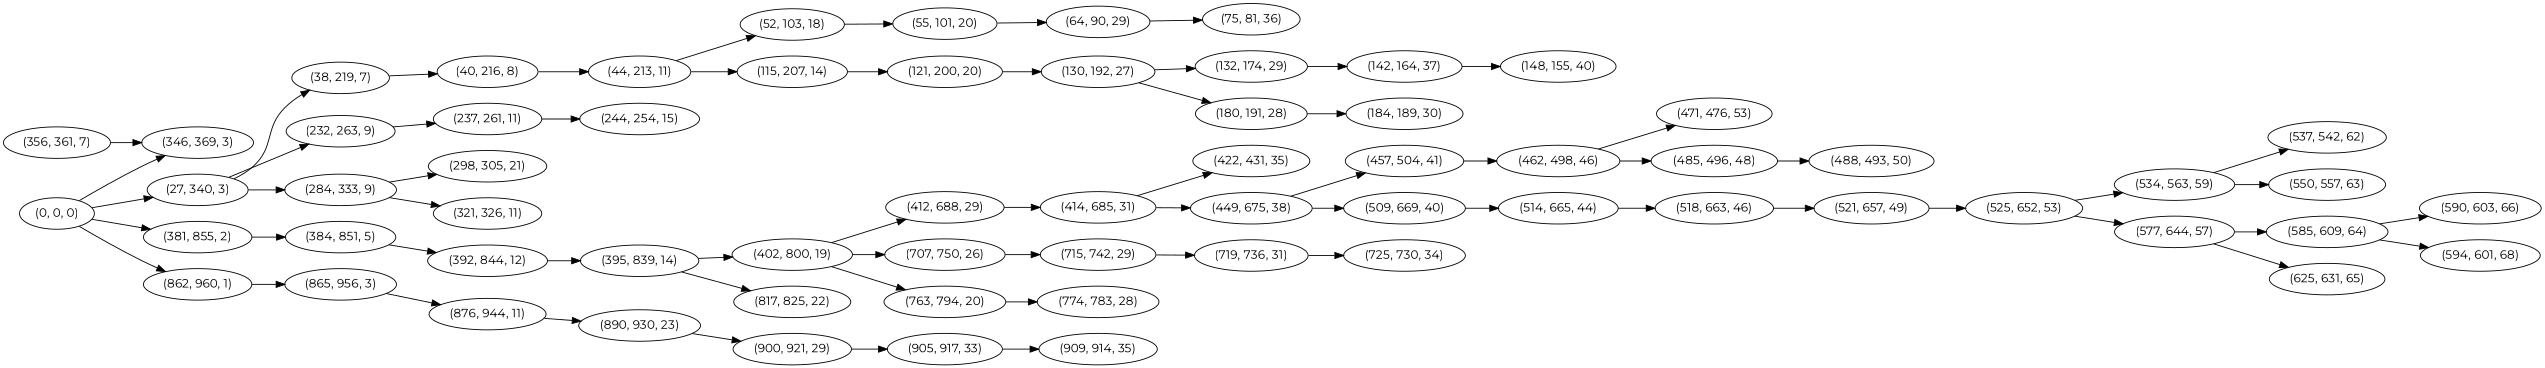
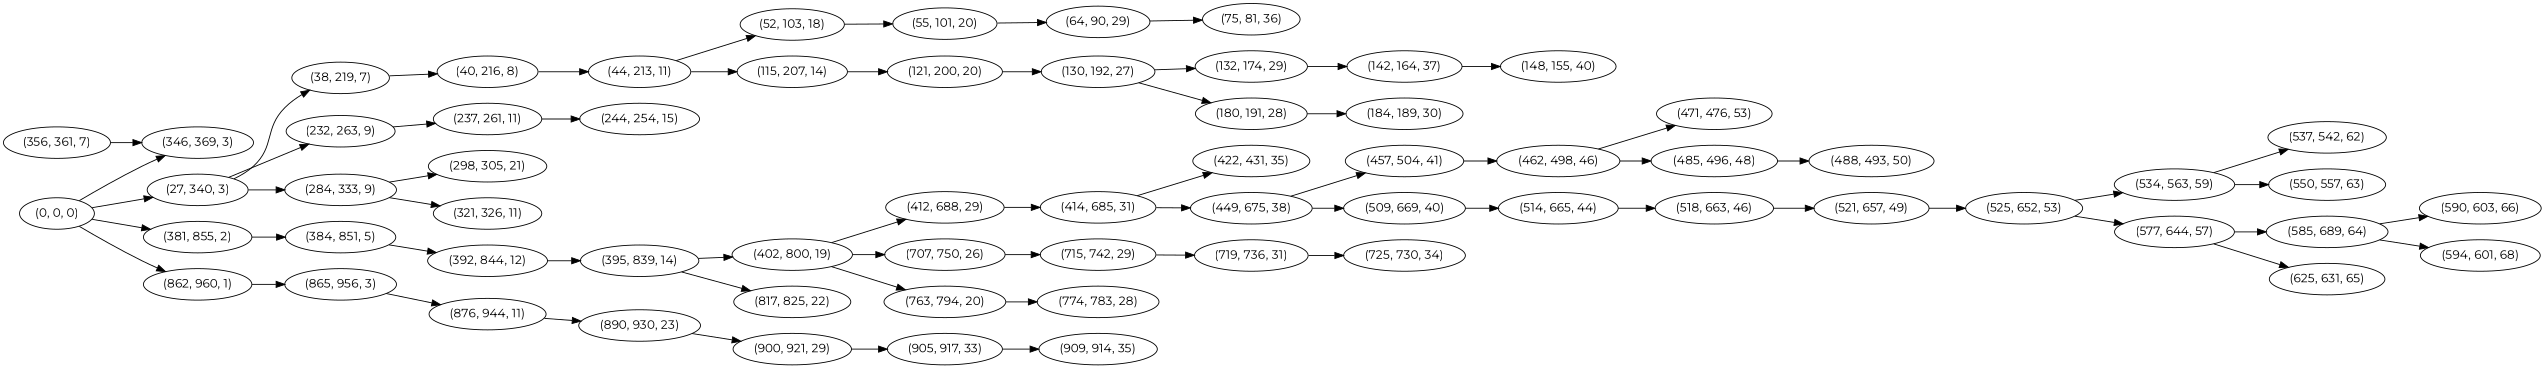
  digraph {
    fontname=Montserrat
    rankdir=LR
    node [fontname=Montserrat]
    edge [fontname=Montserrat]
    "(0, 0, 0)"
    "(27, 340, 3)"
    "(346, 369, 3)"
    "(381, 855, 2)"
    "(862, 960, 1)"
    "(38, 219, 7)"
    "(232, 263, 9)"
    "(284, 333, 9)"
    "(384, 851, 5)"
    "(865, 956, 3)"
    "(40, 216, 8)"
    "(237, 261, 11)"
    "(298, 305, 21)"
    "(321, 326, 11)"
    "(44, 213, 11)"
    "(52, 103, 18)"
    "(115, 207, 14)"
    "(55, 101, 20)"
    "(121, 200, 20)"
    "(64, 90, 29)"
    "(75, 81, 36)"
    "(130, 192, 27)"
    "(132, 174, 29)"
    "(180, 191, 28)"
    "(142, 164, 37)"
    "(184, 189, 30)"
    "(148, 155, 40)"
    "(244, 254, 15)"
    "(356, 361, 7)"
    "(392, 844, 12)"
    "(395, 839, 14)"
    "(402, 800, 19)"
    "(817, 825, 22)"
    "(412, 688, 29)"
    "(707, 750, 26)"
    "(763, 794, 20)"
    "(414, 685, 31)"
    "(715, 742, 29)"
    "(774, 783, 28)"
    "(422, 431, 35)"
    "(449, 675, 38)"
    "(457, 504, 41)"
    "(509, 669, 40)"
    "(462, 498, 46)"
    "(514, 665, 44)"
    "(471, 476, 53)"
    "(485, 496, 48)"
    "(488, 493, 50)"
    "(518, 663, 46)"
    "(521, 657, 49)"
    "(525, 652, 53)"
    "(534, 563, 59)"
    "(577, 644, 57)"
    "(537, 542, 62)"
    "(550, 557, 63)"
-   "(585, 609, 64)"
+   "(585, 609, 64)" [label="(585, 689, 64)"]
    "(625, 631, 65)"
    "(590, 603, 66)"
    "(594, 601, 68)"
    "(719, 736, 31)"
    "(725, 730, 34)"
    "(876, 944, 11)"
    "(890, 930, 23)"
    "(900, 921, 29)"
    "(905, 917, 33)"
    "(909, 914, 35)"
    "(0, 0, 0)" -> "(27, 340, 3)"
    "(0, 0, 0)" -> "(346, 369, 3)"
    "(0, 0, 0)" -> "(381, 855, 2)"
    "(0, 0, 0)" -> "(862, 960, 1)"
    "(27, 340, 3)" -> "(38, 219, 7)"
    "(27, 340, 3)" -> "(232, 263, 9)"
    "(27, 340, 3)" -> "(284, 333, 9)"
    "(381, 855, 2)" -> "(384, 851, 5)"
    "(862, 960, 1)" -> "(865, 956, 3)"
    "(38, 219, 7)" -> "(40, 216, 8)"
    "(232, 263, 9)" -> "(237, 261, 11)"
    "(284, 333, 9)" -> "(298, 305, 21)"
    "(284, 333, 9)" -> "(321, 326, 11)"
    "(384, 851, 5)" -> "(392, 844, 12)"
    "(865, 956, 3)" -> "(876, 944, 11)"
    "(40, 216, 8)" -> "(44, 213, 11)"
    "(237, 261, 11)" -> "(244, 254, 15)"
    "(44, 213, 11)" -> "(52, 103, 18)"
    "(44, 213, 11)" -> "(115, 207, 14)"
    "(52, 103, 18)" -> "(55, 101, 20)"
    "(115, 207, 14)" -> "(121, 200, 20)"
    "(55, 101, 20)" -> "(64, 90, 29)"
    "(121, 200, 20)" -> "(130, 192, 27)"
    "(64, 90, 29)" -> "(75, 81, 36)"
    "(130, 192, 27)" -> "(132, 174, 29)"
    "(130, 192, 27)" -> "(180, 191, 28)"
    "(132, 174, 29)" -> "(142, 164, 37)"
    "(180, 191, 28)" -> "(184, 189, 30)"
    "(142, 164, 37)" -> "(148, 155, 40)"
    "(356, 361, 7)" -> "(346, 369, 3)"
    "(392, 844, 12)" -> "(395, 839, 14)"
    "(395, 839, 14)" -> "(402, 800, 19)"
    "(395, 839, 14)" -> "(817, 825, 22)"
    "(402, 800, 19)" -> "(412, 688, 29)"
    "(402, 800, 19)" -> "(707, 750, 26)"
    "(402, 800, 19)" -> "(763, 794, 20)"
    "(412, 688, 29)" -> "(414, 685, 31)"
    "(707, 750, 26)" -> "(715, 742, 29)"
    "(763, 794, 20)" -> "(774, 783, 28)"
    "(414, 685, 31)" -> "(422, 431, 35)"
    "(414, 685, 31)" -> "(449, 675, 38)"
    "(715, 742, 29)" -> "(719, 736, 31)"
    "(449, 675, 38)" -> "(457, 504, 41)"
    "(449, 675, 38)" -> "(509, 669, 40)"
    "(457, 504, 41)" -> "(462, 498, 46)"
    "(509, 669, 40)" -> "(514, 665, 44)"
    "(462, 498, 46)" -> "(471, 476, 53)"
    "(462, 498, 46)" -> "(485, 496, 48)"
    "(514, 665, 44)" -> "(518, 663, 46)"
    "(485, 496, 48)" -> "(488, 493, 50)"
    "(518, 663, 46)" -> "(521, 657, 49)"
    "(521, 657, 49)" -> "(525, 652, 53)"
    "(525, 652, 53)" -> "(534, 563, 59)"
    "(525, 652, 53)" -> "(577, 644, 57)"
    "(534, 563, 59)" -> "(537, 542, 62)"
    "(534, 563, 59)" -> "(550, 557, 63)"
    "(577, 644, 57)" -> "(585, 609, 64)"
    "(577, 644, 57)" -> "(625, 631, 65)"
    "(585, 609, 64)" -> "(590, 603, 66)"
    "(585, 609, 64)" -> "(594, 601, 68)"
    "(719, 736, 31)" -> "(725, 730, 34)"
    "(876, 944, 11)" -> "(890, 930, 23)"
    "(890, 930, 23)" -> "(900, 921, 29)"
    "(900, 921, 29)" -> "(905, 917, 33)"
    "(905, 917, 33)" -> "(909, 914, 35)"
  }
